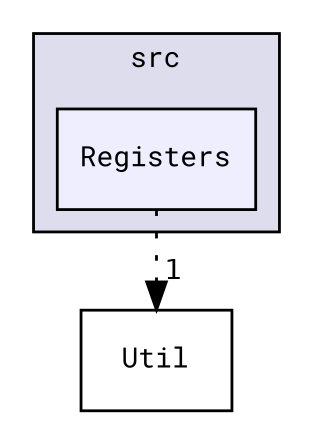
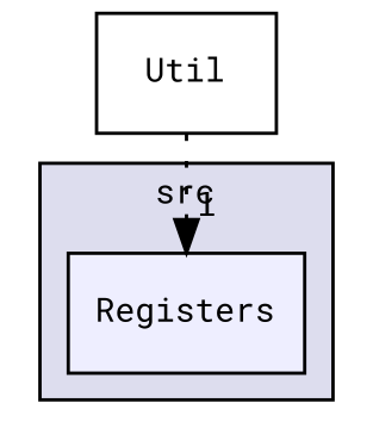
  digraph {
    compound=true
    fontname="Roboto Mono"
    node [fontname="Roboto Mono" fontsize=10 shape=box]
    n1 [fillcolor="#eeeeff" label=Registers pencolor=black style=filled]
    n2 [label=Util]
    subgraph cluster_1 {
      bgcolor="#ddddee"
      fontsize=10
      label=src
      pencolor=black
      n1
    }
-   n1 -> n2 [headlabel=1 labeldistance=1.5 labelfontname=Helvetica labelfontsize=10 style=dotted fontname="Roboto Mono"]
+   n2 -> n1 [headlabel=1 labeldistance=1.5 labelfontname=Helvetica labelfontsize=10 style=dotted fontname="Roboto Mono"]
  }
